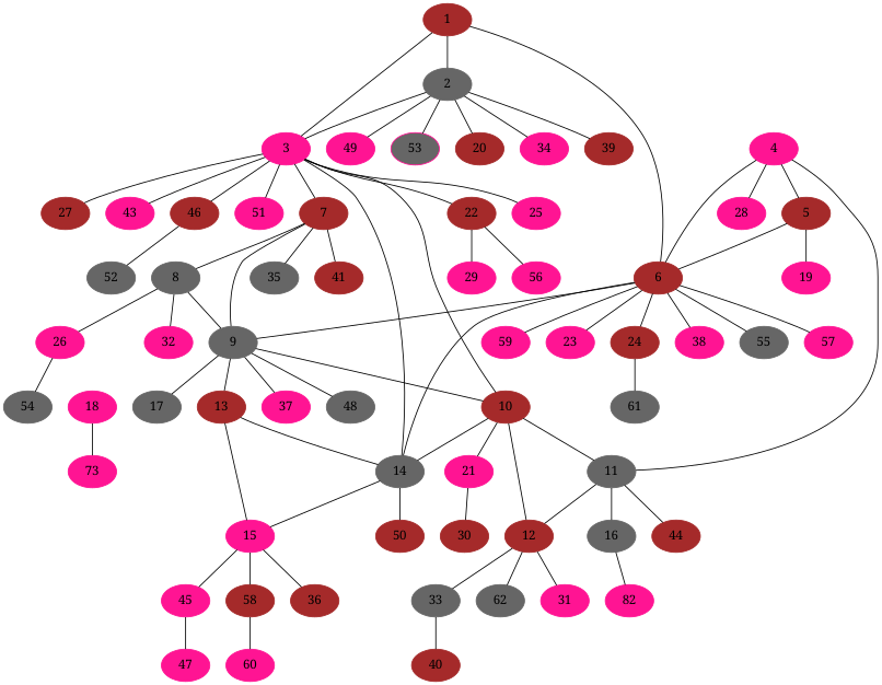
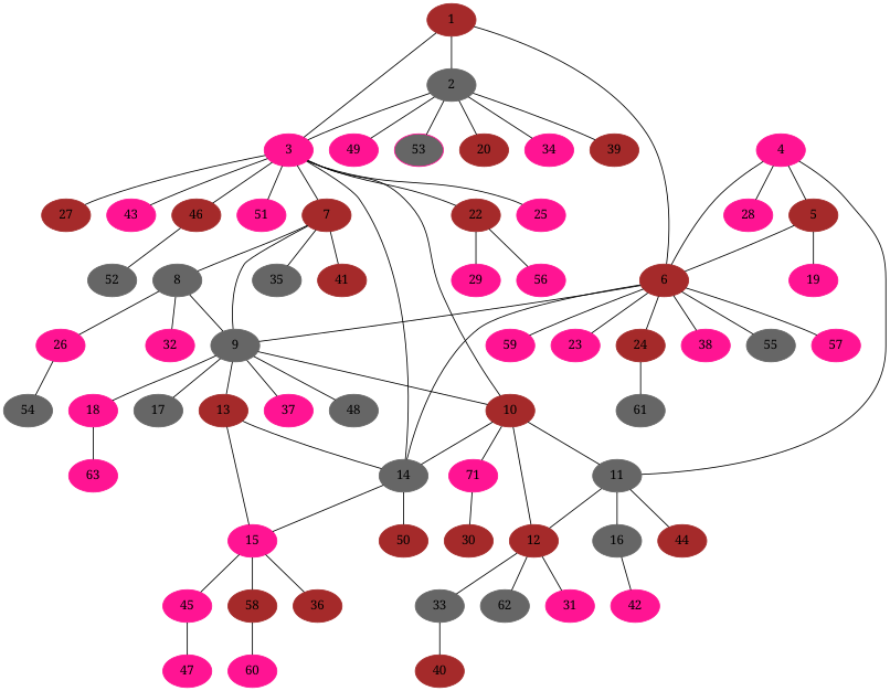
  graph {
    fontname="Noto Serif"
    node [color=deeppink fontname="Noto Serif" style=filled]
    edge [fontname="Noto Serif"]
    1 [color=brown]
    2 [color=gray40]
    3
    6 [color=brown]
    20 [color=brown]
    34
    39 [color=brown]
    49
    53 [fillcolor=gray40]
    7 [color=brown]
    10 [color=brown]
    14 [color=gray40]
    22 [color=brown]
    25
    27 [color=brown]
    43
    46 [color=brown]
    51
    9 [color=gray40]
    23
    24 [color=brown]
    38
    55 [color=gray40]
    57
    59
    8 [color=gray40]
    35 [color=gray40]
    41 [color=brown]
    11 [color=gray40]
    12 [color=brown]
-   21
+   21 [label=71]
    15
    50 [color=brown]
    29
    56
    52 [color=gray40]
    4
    5 [color=brown]
    28
    19
    16 [color=gray40]
    44 [color=brown]
    13 [color=brown]
    17 [color=gray40]
    18
    37
    48 [color=gray40]
    61 [color=gray40]
    26
    32
    54 [color=gray40]
-   63 [label=73]
+   63
    31
    33 [color=gray40]
    62 [color=gray40]
    30 [color=brown]
-   42 [label=82]
+   42
    40 [color=brown]
    36 [color=brown]
    45
    58 [color=brown]
    47
    60
    1 -- 2
    1 -- 3
    1 -- 6
    2 -- 3
    2 -- 20
    2 -- 34
    2 -- 39
    2 -- 49
    2 -- 53
    3 -- 7
    3 -- 10
    3 -- 14
    3 -- 22
    3 -- 25
    3 -- 27
    3 -- 43
    3 -- 46
    3 -- 51
    6 -- 14
    6 -- 9
    6 -- 23
    6 -- 24
    6 -- 38
    6 -- 55
    6 -- 57
    6 -- 59
    7 -- 9
    7 -- 8
    7 -- 35
    7 -- 41
    10 -- 14
    10 -- 11
    10 -- 12
    10 -- 21
    14 -- 15
    14 -- 50
    22 -- 29
    22 -- 56
    46 -- 52
    9 -- 10
    9 -- 13
    9 -- 17
+   9 -- 18
    9 -- 37
    9 -- 48
    24 -- 61
    8 -- 9
    8 -- 26
    8 -- 32
    11 -- 12
    11 -- 16
    11 -- 44
    12 -- 31
    12 -- 33
    12 -- 62
    21 -- 30
    15 -- 36
    15 -- 45
    15 -- 58
    4 -- 6
    4 -- 11
    4 -- 5
    4 -- 28
    5 -- 6
    5 -- 19
    16 -- 42
    13 -- 14
    13 -- 15
    18 -- 63
    26 -- 54
    33 -- 40
    45 -- 47
    58 -- 60
  }
